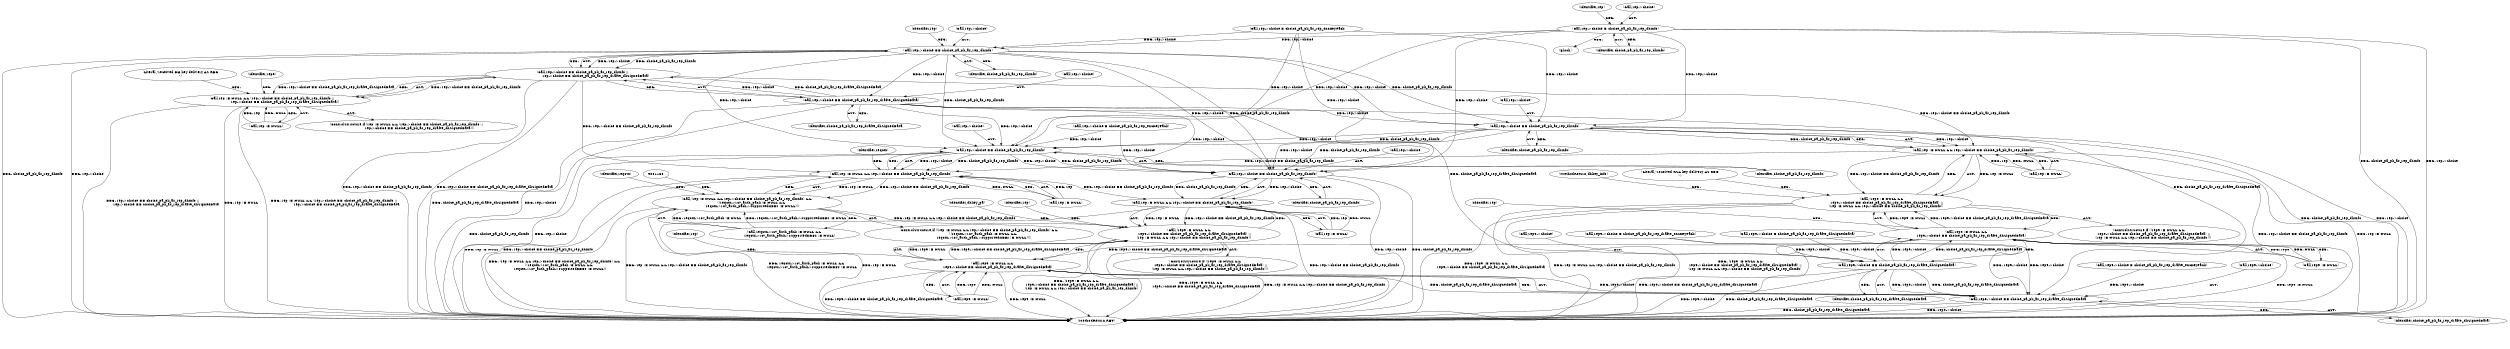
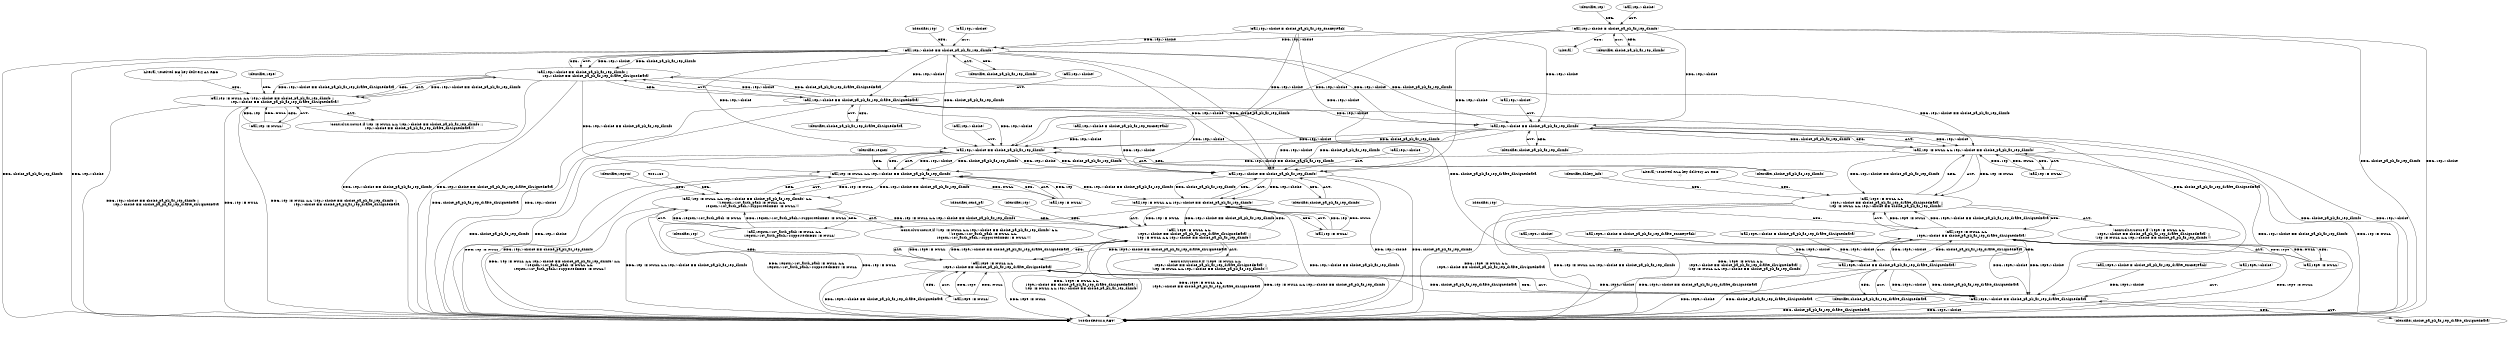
  digraph {
    n1 [label="(Call,rep->choice = choice_pa_pk_as_rep_dhInfo)"]
    n2 [label="(Call,rep->choice == choice_pa_pk_as_rep_dhInfo)"]
    n3 [label="(Call,rep->choice == choice_pa_pk_as_rep_dhInfo)"]
    n4 [label="(Call,rep->choice == choice_pa_pk_as_rep_dhInfo)"]
    n5 [label="(Call,rep->choice == choice_pa_pk_as_rep_dhInfo)"]
-   n6 [label="(Block,)"]
+   n6 [label="(Literal,)"]
    n7 [label="(Identifier,choice_pa_pk_as_rep_dhInfo)"]
    n8 [label="(MethodReturn,RET)"]
    n9 [label="(Call,rep->choice == choice_pa_pk_as_rep_dhInfo ||\n                        rep->choice == choice_pa_pk_as_rep_draft9_dhSignedData)"]
    n10 [label="(Call,rep->choice == choice_pa_pk_as_rep_draft9_dhSignedData)"]
    n11 [label="(Identifier,choice_pa_pk_as_rep_dhInfo)"]
    n12 [label="(Call,rep != NULL && rep->choice == choice_pa_pk_as_rep_dhInfo)"]
    n13 [label="(Identifier,choice_pa_pk_as_rep_dhInfo)"]
    n14 [label="(Call,rep != NULL && rep->choice == choice_pa_pk_as_rep_dhInfo)"]
    n15 [label="(Identifier,choice_pa_pk_as_rep_dhInfo)"]
    n16 [label="(Call,rep != NULL && rep->choice == choice_pa_pk_as_rep_dhInfo)"]
    n17 [label="(Identifier,choice_pa_pk_as_rep_dhInfo)"]
    n18 [label="(Call,rep != NULL && (rep->choice == choice_pa_pk_as_rep_dhInfo ||\n                        rep->choice == choice_pa_pk_as_rep_draft9_dhSignedData))"]
    n19 [label="(Call,rep9->choice == choice_pa_pk_as_rep_draft9_dhSignedData)"]
    n20 [label="(Call,rep9->choice == choice_pa_pk_as_rep_draft9_dhSignedData)"]
    n21 [label="(Identifier,choice_pa_pk_as_rep_draft9_dhSignedData)"]
    n22 [label="(ControlStructure,if (rep != NULL && (rep->choice == choice_pa_pk_as_rep_dhInfo ||\n                        rep->choice == choice_pa_pk_as_rep_draft9_dhSignedData)))"]
    n23 [label="(Call,rep != NULL)"]
    n24 [label="(Call,(rep9 != NULL &&\n         rep9->choice == choice_pa_pk_as_rep_draft9_dhSignedData) ||\n        (rep != NULL && rep->choice == choice_pa_pk_as_rep_dhInfo))"]
    n25 [label="(Call,rep != NULL)"]
    n26 [label="(Call,(rep != NULL && rep->choice == choice_pa_pk_as_rep_dhInfo) &&\n        ((reqctx->rcv_auth_pack != NULL &&\n          reqctx->rcv_auth_pack->supportedKDFs != NULL)))"]
    n27 [label="(Call,rep != NULL)"]
    n28 [label="(Call,rep9 != NULL &&\n         rep9->choice == choice_pa_pk_as_rep_draft9_dhSignedData)"]
    n29 [label="(ControlStructure,if ((rep9 != NULL &&\n         rep9->choice == choice_pa_pk_as_rep_draft9_dhSignedData) ||\n        (rep != NULL && rep->choice == choice_pa_pk_as_rep_dhInfo)))"]
    n30 [label="(Call,rep9 != NULL &&\n          rep9->choice == choice_pa_pk_as_rep_draft9_dhSignedData)"]
    n31 [label="(Call,rep9 != NULL)"]
    n32 [label="(Call,(rep9 != NULL &&\n          rep9->choice == choice_pa_pk_as_rep_draft9_dhSignedData) ||\n         (rep != NULL && rep->choice == choice_pa_pk_as_rep_dhInfo))"]
    n33 [label="(Call,reqctx->rcv_auth_pack != NULL &&\n          reqctx->rcv_auth_pack->supportedKDFs != NULL)"]
    n34 [label="(ControlStructure,if ((rep != NULL && rep->choice == choice_pa_pk_as_rep_dhInfo) &&\n        ((reqctx->rcv_auth_pack != NULL &&\n          reqctx->rcv_auth_pack->supportedKDFs != NULL))))"]
    n35 [label="(Call,rep != NULL)"]
    n36 [label="(ControlStructure,if ((rep9 != NULL &&\n          rep9->choice == choice_pa_pk_as_rep_draft9_dhSignedData) ||\n         (rep != NULL && rep->choice == choice_pa_pk_as_rep_dhInfo)))"]
    n37 [label="(Call,rep9 != NULL)"]
    n38 [label="(Identifier,choice_pa_pk_as_rep_draft9_dhSignedData)"]
    n39 [label="(Identifier,choice_pa_pk_as_rep_draft9_dhSignedData)"]
    n40 [label="(Call,rep9->choice = choice_pa_pk_as_rep_draft9_dhSignedData)"]
    n41 [label="(Call,rep9->choice = choice_pa_pk_as_rep_draft9_encKeyPack)"]
-   n42 [label="(MethodReturn,dhkey_info)"]
+   n42 [label="(Identifier,dhkey_info)"]
    n43 [label="(Identifier,rep)"]
-   n44 [label="(Identifier,dhkey_pa)"]
+   n44 [label="(Identifier,send_pa)"]
    n45 [label="(Call,rep->choice)"]
    n46 [label="(Call,rep->choice)"]
    n47 [label="(Identifier,reqctx)"]
    n48 [label="(Identifier,rep)"]
    n49 [label="(Literal,\"received RSA key delivery AS REQ\n\")"]
    n50 [label="(Literal,\"received DH key delivery AS REQ\n\")"]
    n51 [label="(Identifier,rep)"]
    n52 [label="(Call,rep->choice = choice_pa_pk_as_rep_encKeyPack)"]
    n53 [label="(Call,rep->choice)"]
    n54 [label="(Call,rep9->choice)"]
    n55 [label="(Call,rep9->choice = choice_pa_pk_as_rep_draft9_encKeyPack)"]
    n56 [label="(Call,rep->choice)"]
    n57 [label="(Identifier,rep9)"]
    n58 [label="(Call,rep->choice)"]
    n59 [label="(Identifier,rep)"]
    n60 [label="(Call,rep->choice)"]
    n61 [label="(Identifier,reqctx)"]
    n62 [label="(Call,rep9->choice)"]
    n63 [label="(Call,rep->choice = choice_pa_pk_as_rep_encKeyPack)"]
    n64 [label="(Identifier,rep)"]
    n65 [label=9001130]
    n1 -> n2 [label="DDG: rep->choice"]
    n1 -> n3 [label="DDG: rep->choice"]
    n1 -> n4 [label="DDG: rep->choice"]
    n1 -> n5 [label="DDG: rep->choice"]
    n1 -> n6 [label="CFG: "]
    n1 -> n7 [label="CFG: "]
    n1 -> n8 [label="DDG: choice_pa_pk_as_rep_dhInfo"]
    n1 -> n8 [label="DDG: rep->choice"]
    n2 -> n3 [label="DDG: rep->choice"]
    n2 -> n3 [label="DDG: choice_pa_pk_as_rep_dhInfo"]
    n2 -> n4 [label="DDG: rep->choice"]
    n2 -> n4 [label="DDG: choice_pa_pk_as_rep_dhInfo"]
    n2 -> n5 [label="DDG: rep->choice"]
    n2 -> n5 [label="DDG: choice_pa_pk_as_rep_dhInfo"]
    n2 -> n8 [label="DDG: rep->choice"]
    n2 -> n8 [label="DDG: choice_pa_pk_as_rep_dhInfo"]
    n2 -> n9 [label="AST: "]
    n2 -> n9 [label="DDG: rep->choice"]
    n2 -> n9 [label="DDG: choice_pa_pk_as_rep_dhInfo"]
    n2 -> n10 [label="DDG: rep->choice"]
    n2 -> n11 [label="CFG: "]
    n3 -> n4 [label="DDG: rep->choice"]
    n3 -> n4 [label="DDG: choice_pa_pk_as_rep_dhInfo"]
    n3 -> n5 [label="DDG: rep->choice"]
    n3 -> n5 [label="DDG: choice_pa_pk_as_rep_dhInfo"]
    n3 -> n8 [label="DDG: choice_pa_pk_as_rep_dhInfo"]
    n3 -> n8 [label="DDG: rep->choice"]
    n3 -> n12 [label="AST: "]
    n3 -> n12 [label="DDG: rep->choice"]
    n3 -> n12 [label="DDG: choice_pa_pk_as_rep_dhInfo"]
    n3 -> n13 [label="CFG: "]
    n4 -> n5 [label="DDG: rep->choice"]
    n4 -> n5 [label="DDG: choice_pa_pk_as_rep_dhInfo"]
    n4 -> n8 [label="DDG: choice_pa_pk_as_rep_dhInfo"]
    n4 -> n8 [label="DDG: rep->choice"]
    n4 -> n14 [label="AST: "]
    n4 -> n14 [label="DDG: rep->choice"]
    n4 -> n14 [label="DDG: choice_pa_pk_as_rep_dhInfo"]
    n4 -> n15 [label="CFG: "]
    n5 -> n8 [label="DDG: rep->choice"]
    n5 -> n8 [label="DDG: choice_pa_pk_as_rep_dhInfo"]
    n5 -> n16 [label="AST: "]
    n5 -> n16 [label="DDG: rep->choice"]
    n5 -> n16 [label="DDG: choice_pa_pk_as_rep_dhInfo"]
    n5 -> n17 [label="CFG: "]
    n7 -> n1 [label="AST: "]
    n9 -> n2 [label="CFG: "]
    n9 -> n8 [label="DDG: rep->choice == choice_pa_pk_as_rep_dhInfo"]
    n9 -> n8 [label="DDG: rep->choice == choice_pa_pk_as_rep_draft9_dhSignedData"]
    n9 -> n10 [label="CFG: "]
    n9 -> n12 [label="DDG: rep->choice == choice_pa_pk_as_rep_dhInfo"]
    n9 -> n14 [label="DDG: rep->choice == choice_pa_pk_as_rep_dhInfo"]
    n9 -> n18 [label="AST: "]
    n9 -> n18 [label="DDG: rep->choice == choice_pa_pk_as_rep_dhInfo"]
    n9 -> n18 [label="DDG: rep->choice == choice_pa_pk_as_rep_draft9_dhSignedData"]
    n10 -> n3 [label="DDG: rep->choice"]
    n10 -> n4 [label="DDG: rep->choice"]
    n10 -> n5 [label="DDG: rep->choice"]
    n10 -> n8 [label="DDG: choice_pa_pk_as_rep_draft9_dhSignedData"]
    n10 -> n8 [label="DDG: rep->choice"]
    n10 -> n9 [label="AST: "]
    n10 -> n9 [label="DDG: rep->choice"]
    n10 -> n9 [label="DDG: choice_pa_pk_as_rep_draft9_dhSignedData"]
    n10 -> n19 [label="DDG: choice_pa_pk_as_rep_draft9_dhSignedData"]
    n10 -> n20 [label="DDG: choice_pa_pk_as_rep_draft9_dhSignedData"]
    n10 -> n21 [label="CFG: "]
    n11 -> n2 [label="AST: "]
    n12 -> n3 [label="CFG: "]
    n12 -> n8 [label="DDG: rep != NULL"]
    n12 -> n8 [label="DDG: rep->choice == choice_pa_pk_as_rep_dhInfo"]
    n12 -> n14 [label="DDG: rep->choice == choice_pa_pk_as_rep_dhInfo"]
    n12 -> n24 [label="AST: "]
    n12 -> n24 [label="DDG: rep != NULL"]
    n12 -> n24 [label="DDG: rep->choice == choice_pa_pk_as_rep_dhInfo"]
    n12 -> n25 [label="CFG: "]
    n13 -> n3 [label="AST: "]
    n14 -> n4 [label="CFG: "]
    n14 -> n8 [label="DDG: rep != NULL"]
    n14 -> n8 [label="DDG: rep->choice == choice_pa_pk_as_rep_dhInfo"]
    n14 -> n16 [label="DDG: rep->choice == choice_pa_pk_as_rep_dhInfo"]
    n14 -> n26 [label="AST: "]
    n14 -> n26 [label="DDG: rep != NULL"]
    n14 -> n26 [label="DDG: rep->choice == choice_pa_pk_as_rep_dhInfo"]
    n14 -> n27 [label="CFG: "]
    n15 -> n4 [label="AST: "]
    n16 -> n5 [label="CFG: "]
    n16 -> n8 [label="DDG: rep != NULL"]
    n16 -> n8 [label="DDG: rep->choice == choice_pa_pk_as_rep_dhInfo"]
    n16 -> n32 [label="AST: "]
    n16 -> n32 [label="DDG: rep != NULL"]
    n16 -> n32 [label="DDG: rep->choice == choice_pa_pk_as_rep_dhInfo"]
    n16 -> n35 [label="CFG: "]
    n17 -> n5 [label="AST: "]
    n18 -> n8 [label="DDG: rep != NULL && (rep->choice == choice_pa_pk_as_rep_dhInfo ||\n                        rep->choice == choice_pa_pk_as_rep_draft9_dhSignedData)"]
    n18 -> n8 [label="DDG: rep->choice == choice_pa_pk_as_rep_dhInfo ||\n                        rep->choice == choice_pa_pk_as_rep_draft9_dhSignedData"]
    n18 -> n8 [label="DDG: rep != NULL"]
    n18 -> n9 [label="CFG: "]
    n18 -> n22 [label="AST: "]
    n18 -> n23 [label="CFG: "]
    n19 -> n8 [label="DDG: choice_pa_pk_as_rep_draft9_dhSignedData"]
    n19 -> n8 [label="DDG: rep9->choice"]
    n19 -> n20 [label="DDG: rep9->choice"]
    n19 -> n20 [label="DDG: choice_pa_pk_as_rep_draft9_dhSignedData"]
    n19 -> n28 [label="AST: "]
    n19 -> n28 [label="DDG: rep9->choice"]
    n19 -> n28 [label="DDG: choice_pa_pk_as_rep_draft9_dhSignedData"]
    n19 -> n38 [label="CFG: "]
    n20 -> n8 [label="DDG: rep9->choice"]
    n20 -> n8 [label="DDG: choice_pa_pk_as_rep_draft9_dhSignedData"]
    n20 -> n30 [label="AST: "]
    n20 -> n30 [label="DDG: rep9->choice"]
    n20 -> n30 [label="DDG: choice_pa_pk_as_rep_draft9_dhSignedData"]
    n20 -> n39 [label="CFG: "]
    n21 -> n10 [label="AST: "]
    n23 -> n18 [label="AST: "]
    n23 -> n18 [label="DDG: rep"]
    n23 -> n18 [label="DDG: NULL"]
    n24 -> n8 [label="DDG: rep9 != NULL &&\n         rep9->choice == choice_pa_pk_as_rep_draft9_dhSignedData"]
    n24 -> n8 [label="DDG: rep != NULL && rep->choice == choice_pa_pk_as_rep_dhInfo"]
    n24 -> n8 [label="DDG: (rep9 != NULL &&\n         rep9->choice == choice_pa_pk_as_rep_draft9_dhSignedData) ||\n        (rep != NULL && rep->choice == choice_pa_pk_as_rep_dhInfo)"]
    n24 -> n12 [label="CFG: "]
    n24 -> n28 [label="CFG: "]
    n24 -> n29 [label="AST: "]
    n25 -> n12 [label="AST: "]
    n25 -> n12 [label="DDG: rep"]
    n25 -> n12 [label="DDG: NULL"]
    n26 -> n8 [label="DDG: reqctx->rcv_auth_pack != NULL &&\n          reqctx->rcv_auth_pack->supportedKDFs != NULL"]
    n26 -> n8 [label="DDG: (rep != NULL && rep->choice == choice_pa_pk_as_rep_dhInfo) &&\n        ((reqctx->rcv_auth_pack != NULL &&\n          reqctx->rcv_auth_pack->supportedKDFs != NULL))"]
    n26 -> n8 [label="DDG: rep != NULL && rep->choice == choice_pa_pk_as_rep_dhInfo"]
    n26 -> n14 [label="CFG: "]
    n26 -> n32 [label="DDG: rep != NULL && rep->choice == choice_pa_pk_as_rep_dhInfo"]
    n26 -> n33 [label="CFG: "]
    n26 -> n34 [label="AST: "]
    n27 -> n14 [label="AST: "]
    n27 -> n14 [label="DDG: rep"]
    n27 -> n14 [label="DDG: NULL"]
    n28 -> n8 [label="DDG: rep9->choice == choice_pa_pk_as_rep_draft9_dhSignedData"]
    n28 -> n8 [label="DDG: rep9 != NULL"]
    n28 -> n19 [label="CFG: "]
    n28 -> n24 [label="AST: "]
    n28 -> n24 [label="DDG: rep9 != NULL"]
    n28 -> n24 [label="DDG: rep9->choice == choice_pa_pk_as_rep_draft9_dhSignedData"]
    n28 -> n30 [label="DDG: rep9->choice == choice_pa_pk_as_rep_draft9_dhSignedData"]
    n28 -> n31 [label="CFG: "]
    n30 -> n8 [label="DDG: rep9->choice == choice_pa_pk_as_rep_draft9_dhSignedData"]
    n30 -> n8 [label="DDG: rep9 != NULL"]
    n30 -> n20 [label="CFG: "]
    n30 -> n32 [label="AST: "]
    n30 -> n32 [label="DDG: rep9 != NULL"]
    n30 -> n32 [label="DDG: rep9->choice == choice_pa_pk_as_rep_draft9_dhSignedData"]
    n30 -> n37 [label="CFG: "]
    n31 -> n28 [label="AST: "]
    n31 -> n28 [label="DDG: rep9"]
    n31 -> n28 [label="DDG: NULL"]
    n32 -> n8 [label="DDG: (rep9 != NULL &&\n          rep9->choice == choice_pa_pk_as_rep_draft9_dhSignedData) ||\n         (rep != NULL && rep->choice == choice_pa_pk_as_rep_dhInfo)"]
    n32 -> n8 [label="DDG: rep9 != NULL &&\n          rep9->choice == choice_pa_pk_as_rep_draft9_dhSignedData"]
    n32 -> n8 [label="DDG: rep != NULL && rep->choice == choice_pa_pk_as_rep_dhInfo"]
    n32 -> n16 [label="CFG: "]
    n32 -> n30 [label="CFG: "]
    n32 -> n36 [label="AST: "]
    n33 -> n26 [label="AST: "]
    n33 -> n26 [label="DDG: reqctx->rcv_auth_pack != NULL"]
    n33 -> n26 [label="DDG: reqctx->rcv_auth_pack->supportedKDFs != NULL"]
    n35 -> n16 [label="AST: "]
    n35 -> n16 [label="DDG: rep"]
    n35 -> n16 [label="DDG: NULL"]
    n37 -> n30 [label="AST: "]
    n37 -> n30 [label="DDG: rep9"]
    n37 -> n30 [label="DDG: NULL"]
    n38 -> n19 [label="AST: "]
    n39 -> n20 [label="AST: "]
    n40 -> n19 [label="DDG: rep9->choice"]
    n40 -> n20 [label="DDG: rep9->choice"]
    n41 -> n20 [label="DDG: rep9->choice"]
    n42 -> n24 [label="CFG: "]
    n43 -> n30 [label="CFG: "]
    n44 -> n32 [label="CFG: "]
    n45 -> n2 [label="AST: "]
    n46 -> n3 [label="AST: "]
    n47 -> n14 [label="CFG: "]
    n48 -> n2 [label="CFG: "]
    n49 -> n24 [label="CFG: "]
    n50 -> n18 [label="CFG: "]
    n51 -> n1 [label="CFG: "]
    n52 -> n2 [label="DDG: rep->choice"]
    n52 -> n3 [label="DDG: rep->choice"]
    n52 -> n4 [label="DDG: rep->choice"]
    n52 -> n5 [label="DDG: rep->choice"]
    n53 -> n10 [label="AST: "]
    n54 -> n19 [label="AST: "]
    n55 -> n19 [label="DDG: rep9->choice"]
    n55 -> n20 [label="DDG: rep9->choice"]
    n56 -> n5 [label="AST: "]
    n57 -> n18 [label="CFG: "]
    n58 -> n1 [label="AST: "]
    n59 -> n32 [label="CFG: "]
    n60 -> n4 [label="AST: "]
    n61 -> n26 [label="CFG: "]
    n62 -> n20 [label="AST: "]
    n63 -> n4 [label="DDG: rep->choice"]
    n63 -> n5 [label="DDG: rep->choice"]
    n64 -> n28 [label="CFG: "]
    n65 -> n26 [label="CFG: "]
  }
